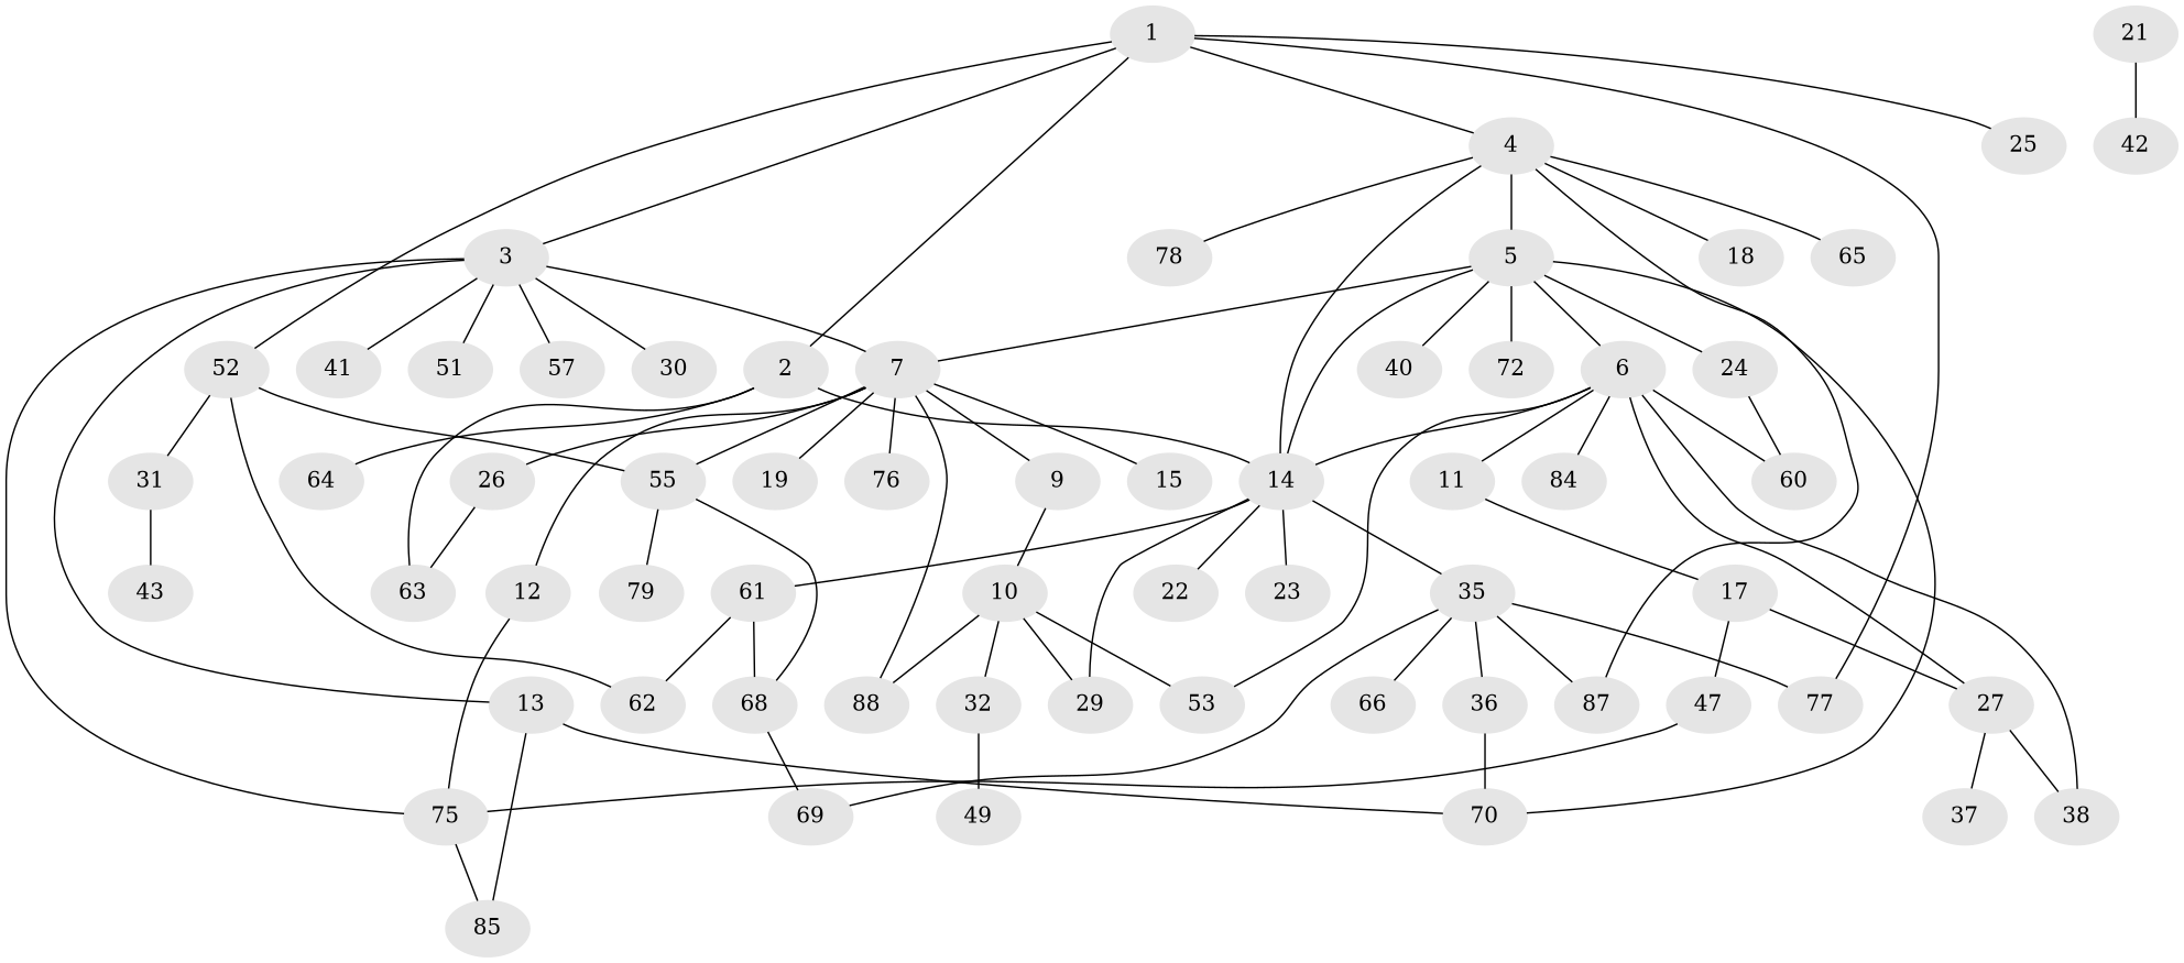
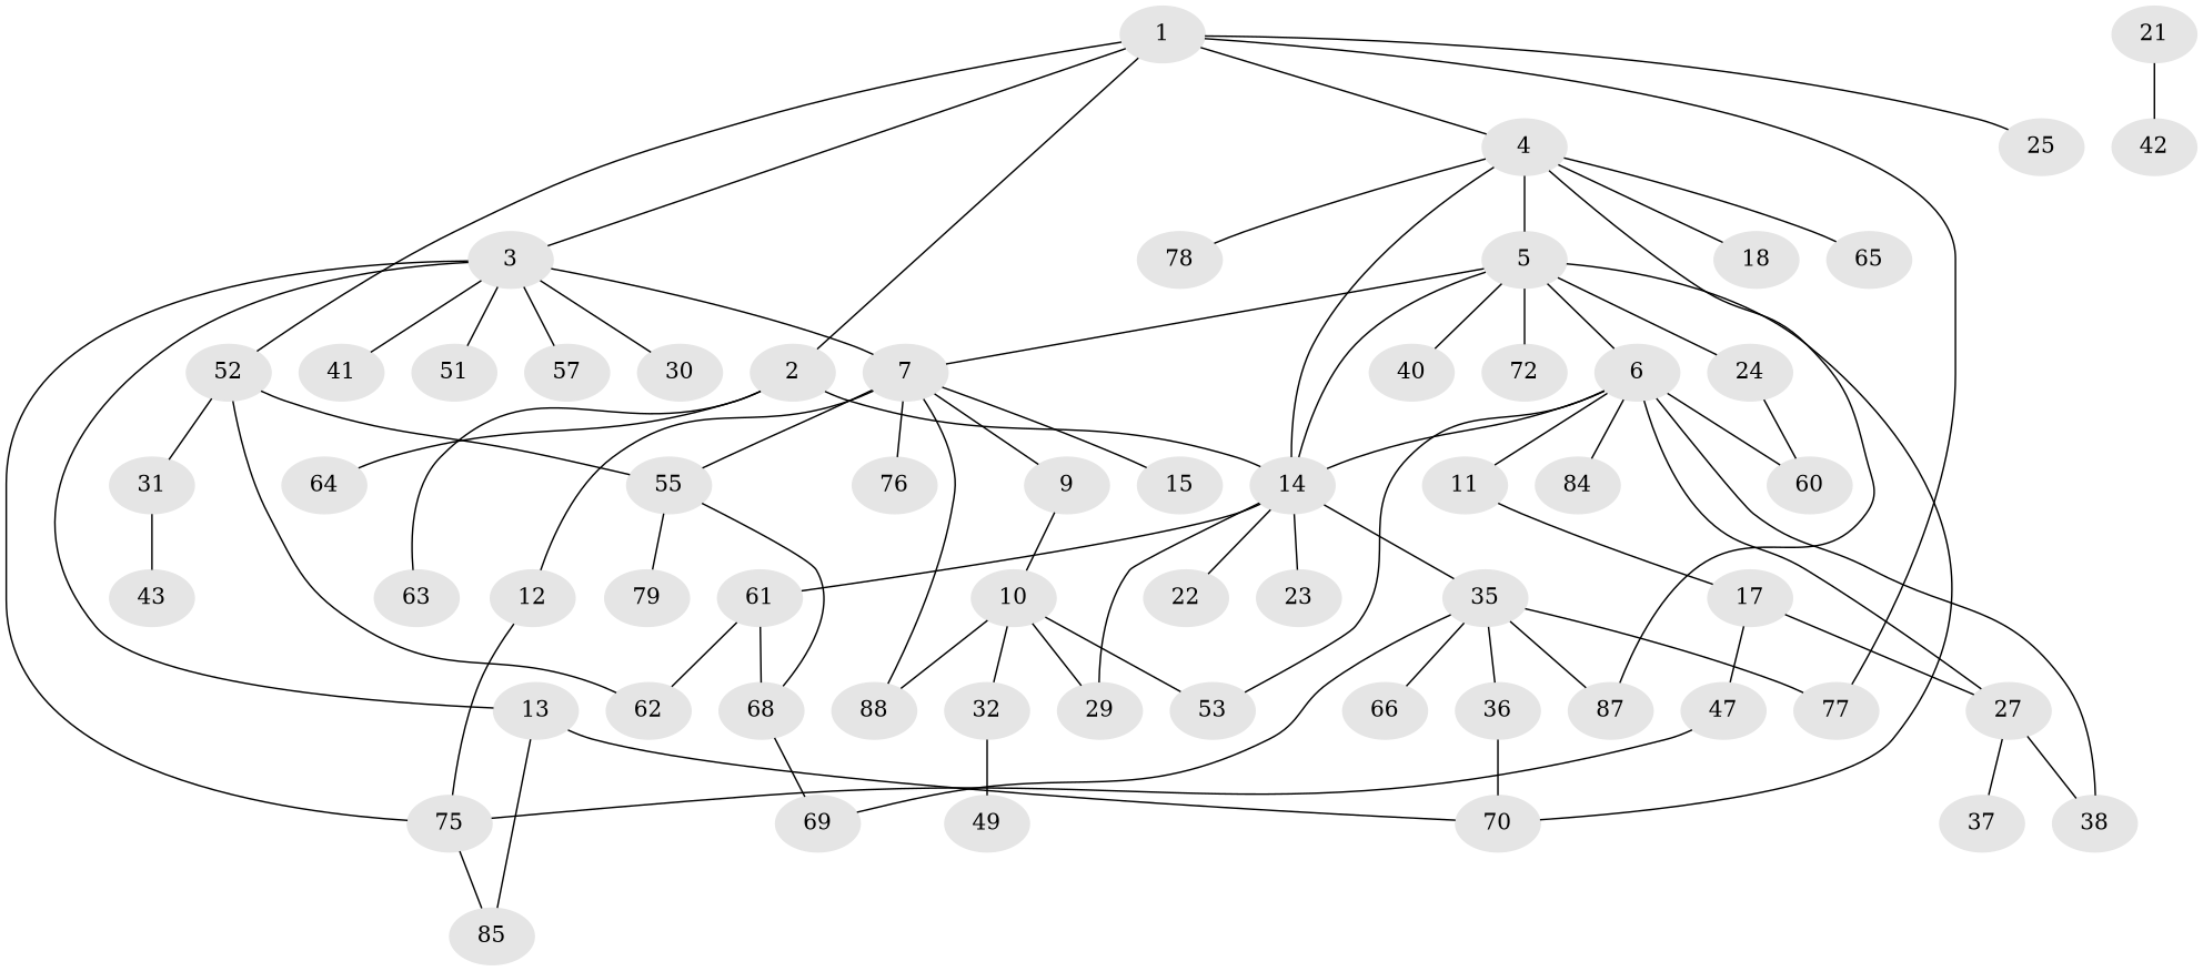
  graph {
    fontname="DejaVu Serif"
    node [color=gray90 fontname="DejaVu Serif" style=filled]
    edge [fontname="DejaVu Serif"]
    1 [super="+33"]
    2 [super="+28"]
    3 [super="+34"]
    4 [super="+56"]
    25
    52 [super="+90"]
    77
    14 [super="+16"]
    63
    64 [super="+92"]
    7 [super="+8"]
    13 [super="+58"]
    30
    41
    51 [super="+54"]
    57
    75 [super="+83"]
    5 [super="+50"]
    18 [super="+39"]
    65 [super="+67"]
    78
    87
    31
    55 [super="+74"]
    62 [super="+71"]
    29
    n27 [label=22]
    23
    35 [super="+46"]
    61
    9 [super="+22"]
    12
    15
-   19
-   26 [super="+91"]
    76
    88
    70 [super="+86"]
    85
    43
    6 [super="+48"]
    24
    40
    72
    11 [super="+80"]
    27 [super="+82"]
    38 [super="+59"]
    53
    84
    60
    17
    21 [super="+89"]
    42 [super="+73"]
    37
    10 [super="+44"]
    68 [super="+81"]
    79
    32 [super="+45"]
    49
    47
    36
    66
    69
    1 -- 2
    1 -- 3
    1 -- 4
    1 -- 25
    1 -- 52
    1 -- 77
    2 -- 14
    2 -- 63
    2 -- 64
    3 -- 7
    3 -- 13
    3 -- 30
    3 -- 41
    3 -- 51
    3 -- 57
    3 -- 75
    4 -- 14
    4 -- 5
    4 -- 18
    4 -- 65
    4 -- 78
    4 -- 87
    52 -- 31
    52 -- 55
    52 -- 62
    14 -- 29
    14 -- n27
    14 -- 23
    14 -- 35
    14 -- 61
    7 -- 55
    7 -- 9
    7 -- 12
    7 -- 15
-   7 -- 19
-   7 -- 26
    7 -- 76
    7 -- 88
    13 -- 70
    13 -- 85
    75 -- 85
    5 -- 14
    5 -- 7
    5 -- 70
    5 -- 6
    5 -- 24
    5 -- 40
    5 -- 72
    31 -- 43
    55 -- 68
    55 -- 79
    35 -- 77
    35 -- 87
    35 -- 36
    35 -- 66
    35 -- 69
    61 -- 62
    61 -- 68
    9 -- 10
    12 -- 75
-   26 -- 63
    6 -- 14
    6 -- 11
    6 -- 27
    6 -- 38
    6 -- 53
    6 -- 84
    6 -- 60
    24 -- 60
    11 -- 17
    27 -- 38
    27 -- 37
    17 -- 27
    17 -- 47
    21 -- 42
    10 -- 29
    10 -- 88
    10 -- 53
    10 -- 32
    68 -- 69
    32 -- 49 [weight=2]
    47 -- 75
    36 -- 70
  }
